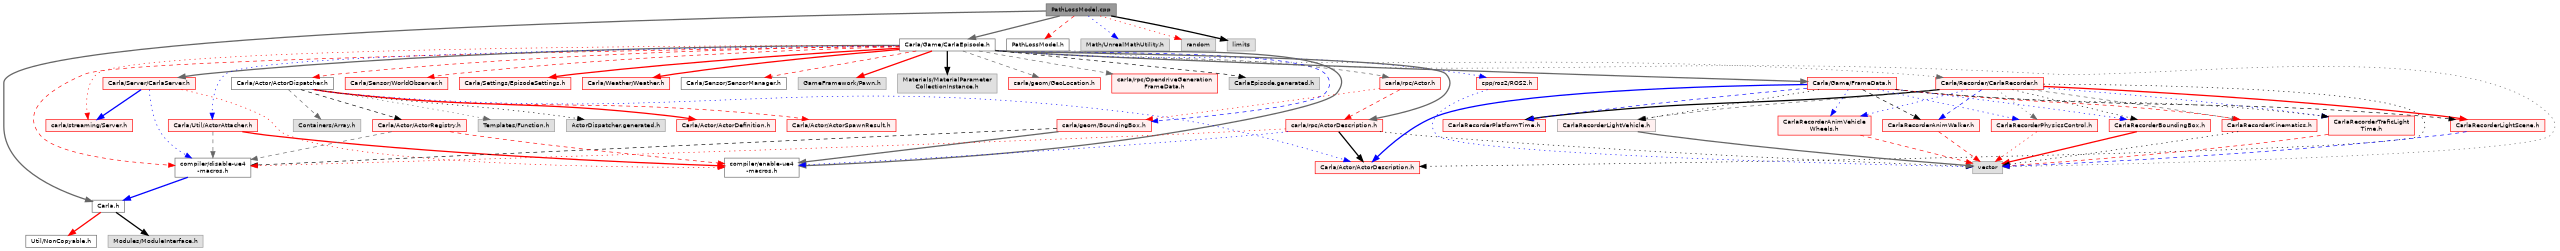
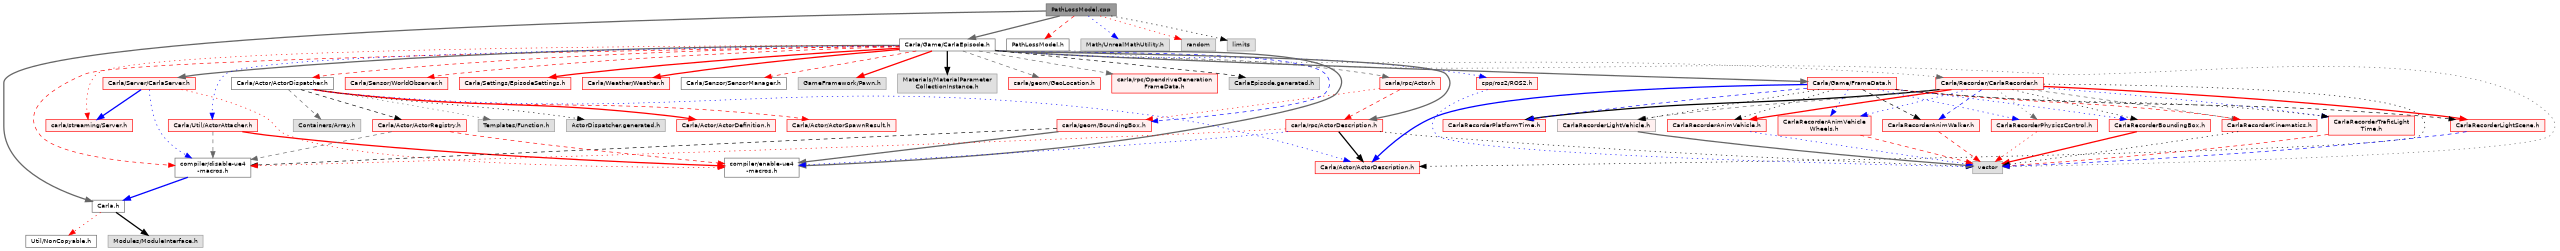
  digraph {
    node [color=red fillcolor="#FFF0F0" fontname=Helvetica fontsize=10 shape=box style=filled]
    edge [color=red fontname=Helvetica fontsize=10 labelfontname=Helvetica labelfontsize=10 style=dotted]
    n1 [color=gray40 fillcolor=grey60 fontcolor=black height=0.2 label="PathLossModel.cpp" width=0.4]
    n2 [color=grey40 fillcolor=white height=0.2 label="Carla.h" width=0.4]
    n3 [color=grey40 fillcolor=white height=0.2 label="Carla/Game/CarlaEpisode.h" width=0.4]
    n4 [color=grey60 fillcolor="#E0E0E0" height=0.2 label="Math/UnrealMathUtility.h" width=0.4]
    n5 [color=grey40 fillcolor=white height=0.2 label="PathLossModel.h" width=0.4]
    n6 [color=grey60 fillcolor="#E0E0E0" height=0.2 label=random width=0.4]
    n7 [color=grey60 fillcolor="#E0E0E0" height=0.2 label=limits width=0.4]
    n8 [color=grey40 fillcolor=white height=0.2 label="Util/NonCopyable.h" width=0.4]
    n9 [color=grey60 fillcolor="#E0E0E0" height=0.2 label="Modules/ModuleInterface.h" width=0.4]
    n10 [color=grey40 fillcolor=white height=0.2 label="Carla/Actor/ActorDispatcher.h" width=0.4]
    n11 [color=grey40 fillcolor=white height=0.2 label="compiler/disable-ue4\l-macros.h" width=0.4]
    n12 [color=grey40 fillcolor=white height=0.2 label="compiler/enable-ue4\l-macros.h" width=0.4]
    n13 [height=0.2 label="Carla/Recorder/CarlaRecorder.h" width=0.4]
    n14 [height=0.2 label="Carla/Sensor/WorldObserver.h" width=0.4]
    n15 [height=0.2 label="Carla/Server/CarlaServer.h" width=0.4]
    n16 [height=0.2 label="carla/streaming/Server.h" width=0.4]
    n17 [height=0.2 label="Carla/Settings/EpisodeSettings.h" width=0.4]
    n18 [height=0.2 label="Carla/Util/ActorAttacher.h" width=0.4]
    n19 [height=0.2 label="Carla/Weather/Weather.h" width=0.4]
    n20 [height=0.2 label="Carla/Game/FrameData.h" width=0.4]
    n21 [color=grey40 fillcolor=white height=0.2 label="Carla/Sensor/SensorManager.h" width=0.4]
    n22 [color=grey60 fillcolor="#E0E0E0" height=0.2 label="GameFramework/Pawn.h" width=0.4]
    n23 [color=grey60 fillcolor="#E0E0E0" height=0.2 label="Materials/MaterialParameter\lCollectionInstance.h" width=0.4]
    n24 [height=0.2 label="carla/geom/BoundingBox.h" width=0.4]
    n25 [height=0.2 label="carla/geom/GeoLocation.h" width=0.4]
    n26 [height=0.2 label="cpp/ros2/ROS2.h" width=0.4]
    n27 [height=0.2 label="carla/rpc/Actor.h" width=0.4]
    n28 [height=0.2 label="carla/rpc/ActorDescription.h" width=0.4]
    n29 [height=0.2 label="carla/rpc/OpendriveGeneration\lFrameData.h" width=0.4]
    n30 [color=grey60 fillcolor="#E0E0E0" height=0.2 label="CarlaEpisode.generated.h" width=0.4]
    n31 [color=grey60 fillcolor="#E0E0E0" height=0.2 label=vector width=0.4]
    n32 [height=0.2 label="Carla/Actor/ActorDefinition.h" width=0.4]
    n33 [height=0.2 label="Carla/Actor/ActorDescription.h" width=0.4]
    n34 [height=0.2 label="Carla/Actor/ActorRegistry.h" width=0.4]
    n35 [height=0.2 label="Carla/Actor/ActorSpawnResult.h" width=0.4]
    n36 [color=grey60 fillcolor="#E0E0E0" height=0.2 label="Containers/Array.h" width=0.4]
    n37 [color=grey60 fillcolor="#E0E0E0" height=0.2 label="Templates/Function.h" width=0.4]
    n38 [color=grey60 fillcolor="#E0E0E0" height=0.2 label="ActorDispatcher.generated.h" width=0.4]
    n39 [height=0.2 label="CarlaRecorderTraficLight\lTime.h" width=0.4]
    n40 [height=0.2 label="CarlaRecorderPhysicsControl.h" width=0.4]
    n41 [height=0.2 label="CarlaRecorderPlatformTime.h" width=0.4]
    n42 [height=0.2 label="CarlaRecorderBoundingBox.h" width=0.4]
    n43 [height=0.2 label="CarlaRecorderKinematics.h" width=0.4]
    n44 [height=0.2 label="CarlaRecorderLightScene.h" width=0.4]
    n45 [color=grey60 height=0.2 label="CarlaRecorderLightVehicle.h" width=0.4]
+   n46 [height=0.2 label="CarlaRecorderAnimVehicle.h" width=0.4]
    n47 [height=0.2 label="CarlaRecorderAnimVehicle\lWheels.h" width=0.4]
    n48 [height=0.2 label="CarlaRecorderAnimWalker.h" width=0.4]
    n1 -> n2 [color=gray40 style=bold]
    n1 -> n3 [color=gray40 style=bold]
    n1 -> n4 [color=blue]
    n1 -> n5 [style=dashed]
    n1 -> n6
-   n1 -> n7 [color=black style=bold]
-   n2 -> n8 [style=bold]
+   n1 -> n7 [color=black]
+   n2 -> n8
    n2 -> n9 [color=black style=bold]
    n3 -> n10 [style=dashed]
    n3 -> n11 [style=dashed]
    n3 -> n12 [color=gray40 style=bold]
    n3 -> n13 [color=gray40]
    n3 -> n14 [style=dashed]
    n3 -> n15 [color=gray40 style=bold]
    n3 -> n16
    n3 -> n17 [style=bold]
    n3 -> n18 [color=blue]
    n3 -> n19 [style=bold]
    n3 -> n20 [color=gray40 style=bold]
    n3 -> n21 [style=dashed]
    n3 -> n22 [style=bold]
    n3 -> n23 [color=black style=bold]
    n3 -> n24 [color=blue style=dashed]
    n3 -> n25 [color=gray40 style=dashed]
    n3 -> n26 [color=blue]
    n3 -> n27 [color=gray40 style=dashed]
    n3 -> n28 [color=gray40 style=bold]
    n3 -> n29 [color=gray40 style=dashed]
    n3 -> n30 [color=black style=dashed]
    n5 -> n31 [color=gray40]
    n10 -> n32 [style=bold]
    n10 -> n33 [color=blue]
    n10 -> n34 [color=black style=dashed]
    n10 -> n35 [style=dashed]
    n10 -> n36 [color=gray40 style=dashed]
    n10 -> n37 [color=gray40]
    n10 -> n38 [color=black]
    n11 -> n2 [color=blue style=bold]
    n13 -> n33 [color=black]
    n13 -> n39 [color=blue]
    n13 -> n40 [color=gray40]
    n13 -> n41 [color=black style=bold]
    n13 -> n42 [color=black]
    n13 -> n43 [color=gray40 style=dashed]
    n13 -> n44 [style=bold]
    n13 -> n45 [color=gray40 style=dashed]
+   n13 -> n46 [style=bold]
    n13 -> n47 [color=blue]
    n13 -> n48 [color=blue style=dashed]
    n15 -> n11 [color=blue]
    n15 -> n12
    n15 -> n16 [color=blue style=bold]
    n18 -> n11 [color=gray40 style=dashed]
    n18 -> n12 [style=bold]
    n20 -> n33 [color=blue style=bold]
    n20 -> n39 [color=black]
    n20 -> n40 [color=blue]
    n20 -> n41 [color=blue style=dashed]
    n20 -> n42 [color=blue]
    n20 -> n43 [style=dashed]
    n20 -> n44 [color=black style=dashed]
    n20 -> n45 [color=black]
+   n20 -> n46 [color=black]
    n20 -> n47 [color=blue]
    n20 -> n48 [color=black style=dashed]
    n24 -> n11 [color=black style=dashed]
    n24 -> n12 [color=gray40 style=bold]
    n26 -> n31 [color=blue]
    n27 -> n24
    n27 -> n28 [style=dashed]
    n28 -> n11
    n28 -> n12 [color=blue]
    n28 -> n31 [color=black]
    n28 -> n33 [color=black style=bold]
    n34 -> n11 [color=gray40 style=dashed]
    n34 -> n12 [style=dashed]
    n39 -> n31 [style=dashed]
    n40 -> n31
    n42 -> n31 [style=bold]
    n43 -> n31 [color=black]
    n44 -> n31 [color=blue style=dashed]
    n45 -> n31 [color=gray40 style=bold]
+   n46 -> n31 [color=blue]
    n47 -> n31 [style=dashed]
    n48 -> n31 [style=dashed]
  }
